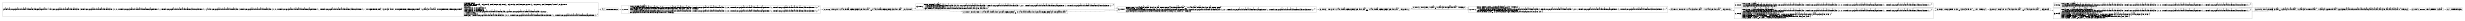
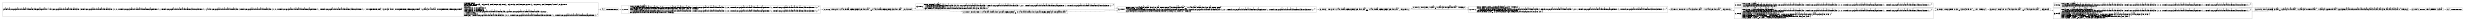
  digraph {
    rankdir=LR
    node [shape=record]
    n1 [label="{19\:\ ?|MTH_ENTER_BLOCK\l}"]
    n2 [label="{21\:\ 0x0000|0x0000: INVOKE  (r0 I:float) = \l  (r4 I:com.google.android.material.slider.BaseSlider A[D('this' com.google.android.material.slider.BaseSlider\<S extends com.google.android.material.slider.BaseSlider\<S, L, T\>, L extends com.google.android.material.slider.BaseOnChangeListener\<S\>, T extends com.google.android.material.slider.BaseOnSliderTouchListener\<S\>\>)])\l type: VIRTUAL call: com.google.android.material.slider.BaseSlider.getMinSeparation():float A[MD:():float (m)] (LINE:2057)\l0x0004: IGET  (r1 I:int) = \l  (r4 I:com.google.android.material.slider.BaseSlider A[D('this' com.google.android.material.slider.BaseSlider\<S extends com.google.android.material.slider.BaseSlider\<S, L, T\>, L extends com.google.android.material.slider.BaseOnChangeListener\<S\>, T extends com.google.android.material.slider.BaseOnSliderTouchListener\<S\>\>)])\l com.google.android.material.slider.BaseSlider.separationUnit int  (LINE:2058)\l}"]
    n3 [label="{22\:\ 0x0006|0x0006: IF  (r1 I:??[int, boolean, OBJECT, ARRAY, byte, short, char]) != (0 ??[int, boolean, OBJECT, ARRAY, byte, short, char])  \-\> B:24:0x000d \l}"]
    n4 [label="{23\:\ 0x0008|0x0008: INVOKE  (r1 I:float) = \l  (r4 I:com.google.android.material.slider.BaseSlider A[D('this' com.google.android.material.slider.BaseSlider\<S extends com.google.android.material.slider.BaseSlider\<S, L, T\>, L extends com.google.android.material.slider.BaseOnChangeListener\<S\>, T extends com.google.android.material.slider.BaseOnSliderTouchListener\<S\>\>)])\l  (r0 I:float A[D('minSeparation' float)])\l type: DIRECT call: com.google.android.material.slider.BaseSlider.dimenToValue(float):float A[MD:(float):float (m)]\l}"]
    n5 [label="{24\:\ 0x000d|0x000d: MOVE  (r1 I:??[int, float, boolean, short, byte, char, OBJECT, ARRAY]) = (r0 I:??[int, float, boolean, short, byte, char, OBJECT, ARRAY] A[D('minSeparation' float)]) \l}"]
    n6 [label="{25\:\ 0x000e|0x000e: MOVE  (r0 I:??[int, float, boolean, short, byte, char, OBJECT, ARRAY] A[D('minSeparation' float)]) = (r1 I:??[int, float, boolean, short, byte, char, OBJECT, ARRAY]) \l0x000f: INVOKE  (r1 I:boolean) = \l  (r4 I:com.google.android.material.slider.BaseSlider A[D('this' com.google.android.material.slider.BaseSlider\<S extends com.google.android.material.slider.BaseSlider\<S, L, T\>, L extends com.google.android.material.slider.BaseOnChangeListener\<S\>, T extends com.google.android.material.slider.BaseOnSliderTouchListener\<S\>\>)])\l type: VIRTUAL call: com.google.android.material.slider.BaseSlider.isRtl():boolean A[MD:():boolean (m)] (LINE:2059)\l}"]
    n7 [label="{26\:\ 0x0013|0x0013: IF  (r1 I:??[int, boolean, OBJECT, ARRAY, byte, short, char]) == (0 ??[int, boolean, OBJECT, ARRAY, byte, short, char])  \-\> B:28:0x0016 \l}"]
    n8 [label="{27\:\ 0x0015|0x0015: NEG  (r0 I:float) = (r0 I:float A[D('minSeparation' float)])  (LINE:2060)\l}"]
    n9 [label="{28\:\ 0x0016|0x0016: ARITH  (r1 I:int) = (r5 I:int A[D('idx' int)]) + (1 int)  (LINE:2063)\l0x0018: IGET  (r2 I:java.util.ArrayList\<java.lang.Float\>) = \l  (r4 I:com.google.android.material.slider.BaseSlider A[D('this' com.google.android.material.slider.BaseSlider\<S extends com.google.android.material.slider.BaseSlider\<S, L, T\>, L extends com.google.android.material.slider.BaseOnChangeListener\<S\>, T extends com.google.android.material.slider.BaseOnSliderTouchListener\<S\>\>)])\l com.google.android.material.slider.BaseSlider.values java.util.ArrayList \l0x001a: INVOKE  (r2 I:int) = (r2 I:java.util.ArrayList) type: VIRTUAL call: java.util.ArrayList.size():int A[MD:():int (c)]\l}"]
    n10 [label="{29\:\ 0x001e|0x001e: IF  (r1 I:??[int, byte, short, char]) \< (r2 I:??[int, byte, short, char])  \-\> B:31:0x0023 \l}"]
    n11 [label="{30\:\ 0x0020|0x0020: IGET  (r1 I:float) = \l  (r4 I:com.google.android.material.slider.BaseSlider A[D('this' com.google.android.material.slider.BaseSlider\<S extends com.google.android.material.slider.BaseSlider\<S, L, T\>, L extends com.google.android.material.slider.BaseOnChangeListener\<S\>, T extends com.google.android.material.slider.BaseOnSliderTouchListener\<S\>\>)])\l com.google.android.material.slider.BaseSlider.valueTo float \l}"]
    n12 [label="{31\:\ 0x0023|0x0023: IGET  (r1 I:java.util.ArrayList\<java.lang.Float\>) = \l  (r4 I:com.google.android.material.slider.BaseSlider A[D('this' com.google.android.material.slider.BaseSlider\<S extends com.google.android.material.slider.BaseSlider\<S, L, T\>, L extends com.google.android.material.slider.BaseOnChangeListener\<S\>, T extends com.google.android.material.slider.BaseOnSliderTouchListener\<S\>\>)])\l com.google.android.material.slider.BaseSlider.values java.util.ArrayList \l0x0025: ARITH  (r2 I:int) = (r5 I:int A[D('idx' int)]) + (1 int) \l0x0027: INVOKE  (r1 I:java.lang.Object) = (r1 I:java.util.ArrayList), (r2 I:int) type: VIRTUAL call: java.util.ArrayList.get(int):java.lang.Object A[MD:(int):E (c)]\l0x002b: CHECK_CAST (r1 I:java.lang.Float) = (java.lang.Float) (r1 I:??[OBJECT, ARRAY]) \l0x002d: INVOKE  (r1 I:float) = (r1 I:java.lang.Float) type: VIRTUAL call: java.lang.Float.floatValue():float A[MD:():float (c)]\l0x0031: ARITH  (r1 I:float) = (r1 I:float) \- (r0 I:float A[D('minSeparation' float)]) \l}"]
    n13 [label="{32\:\ 0x0032|0x0032: ARITH  (r2 I:int) = (r5 I:int A[D('idx' int)]) + (\-1 int)  (LINE:2064)\l}"]
    n14 [label="{33\:\ 0x0034|0x0034: IF  (r2 I:??[int, byte, short, char]) \>= (0 ??[int, byte, short, char])  \-\> B:35:0x0039 \l}"]
    n15 [label="{34\:\ 0x0036|0x0036: IGET  (r2 I:float) = \l  (r4 I:com.google.android.material.slider.BaseSlider A[D('this' com.google.android.material.slider.BaseSlider\<S extends com.google.android.material.slider.BaseSlider\<S, L, T\>, L extends com.google.android.material.slider.BaseOnChangeListener\<S\>, T extends com.google.android.material.slider.BaseOnSliderTouchListener\<S\>\>)])\l com.google.android.material.slider.BaseSlider.valueFrom float \l}"]
    n16 [label="{35\:\ 0x0039|0x0039: IGET  (r2 I:java.util.ArrayList\<java.lang.Float\>) = \l  (r4 I:com.google.android.material.slider.BaseSlider A[D('this' com.google.android.material.slider.BaseSlider\<S extends com.google.android.material.slider.BaseSlider\<S, L, T\>, L extends com.google.android.material.slider.BaseOnChangeListener\<S\>, T extends com.google.android.material.slider.BaseOnSliderTouchListener\<S\>\>)])\l com.google.android.material.slider.BaseSlider.values java.util.ArrayList \l0x003b: ARITH  (r3 I:int) = (r5 I:int A[D('idx' int)]) + (\-1 int) \l0x003d: INVOKE  (r2 I:java.lang.Object) = (r2 I:java.util.ArrayList), (r3 I:int) type: VIRTUAL call: java.util.ArrayList.get(int):java.lang.Object A[MD:(int):E (c)]\l0x0041: CHECK_CAST (r2 I:java.lang.Float) = (java.lang.Float) (r2 I:??[OBJECT, ARRAY]) \l0x0043: INVOKE  (r2 I:float) = (r2 I:java.lang.Float) type: VIRTUAL call: java.lang.Float.floatValue():float A[MD:():float (c)]\l0x0047: ARITH  (r2 I:float) = (r2 I:float) + (r0 I:float A[D('minSeparation' float)]) \l}"]
    n17 [label="{36\:\ 0x0048|0x0048: INVOKE  (r3 I:float) = (r6 I:float A[D('value' float)]), (r2 I:float A[D('lowerBound' float)]), (r1 I:float A[D('upperBound' float)]) type: STATIC call: androidx.core.math.MathUtils.clamp(float, float, float):float A[MD:(float, float, float):float (m)] (LINE:2065)\l}"]
    n18 [label="{37\:\ 0x004c|RETURN\l|0x004c: RETURN  (r3 I:float) \l}"]
-   n19 [label="{20\:\ ?|MTH_EXIT_STATIC\l}"]
+   n19 [label="{20\:\ ?|MTH_EXIT_BLOCK\l}"]
    n20 [label="{private float com.google.android.material.slider.BaseSlider.getClampedValue((r4 'this' I:com.google.android.material.slider.BaseSlider\<S extends com.google.android.material.slider.BaseSlider\<S, L, T\>, L extends com.google.android.material.slider.BaseOnChangeListener\<S\>, T extends com.google.android.material.slider.BaseOnSliderTouchListener\<S\>\> A[D('this' com.google.android.material.slider.BaseSlider\<S extends com.google.android.material.slider.BaseSlider\<S, L, T\>, L extends com.google.android.material.slider.BaseOnChangeListener\<S\>, T extends com.google.android.material.slider.BaseOnSliderTouchListener\<S\>\>), IMMUTABLE_TYPE, THIS]), (r5 I:int A[D('idx' int), IMMUTABLE_TYPE, METHOD_ARGUMENT]), (r6 I:float A[D('value' float), IMMUTABLE_TYPE, METHOD_ARGUMENT]))  | USE_LINES_HINTS\lCROSS_EDGE: B:35:0x0039 \-\> B:36:0x0048, CROSS_EDGE: B:31:0x0023 \-\> B:32:0x0032, CROSS_EDGE: B:26:0x0013 \-\> B:28:0x0016, CROSS_EDGE: B:24:0x000d \-\> B:25:0x000e\lINLINE_NOT_NEEDED\lDebug Info:\l  0x0004\-0x004c: r0 'minSeparation' F\l  0x0032\-0x004c: r1 'upperBound' F\l  0x0048\-0x004c: r2 'lowerBound' F\l  0x0000\-0x004c: r4 'this' Lcom\/google\/android\/material\/slider\/BaseSlider;, signature: Lcom\/google\/android\/material\/slider\/BaseSlider\<TS;TL;TT;\>;\l  \-1 \-0x004c: r5 'idx' I\l  \-1 \-0x004c: r6 'value' F\lTYPE_VARS: [S extends com.google.android.material.slider.BaseSlider\<S, L, T\>, T extends com.google.android.material.slider.BaseOnSliderTouchListener\<S\>, L extends com.google.android.material.slider.BaseOnChangeListener\<S\>]\l}"]
    n1 -> n2
    n2 -> n3
    n3 -> n4 [style=dashed]
    n3 -> n5
    n4 -> n6
    n5 -> n6
    n6 -> n7
    n7 -> n8 [style=dashed]
    n7 -> n9
    n8 -> n9
    n9 -> n10 [style=dashed]
    n10 -> n11 [style=dashed]
    n10 -> n12
    n11 -> n13
    n12 -> n13
    n13 -> n14
    n14 -> n15 [style=dashed]
    n14 -> n16
    n15 -> n17
    n16 -> n17
    n17 -> n18
    n18 -> n19
    n20 -> n1
  }
